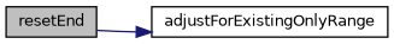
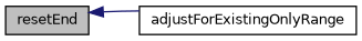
  digraph {
    rankdir=LR
    node [color=black fontname=Helvetica fontsize=10 shape=record style=filled]
    n1 [fillcolor=grey75 fontcolor=black height=0.2 label=resetEnd width=0.4]
    n2 [fillcolor=white height=0.2 label=adjustForExistingOnlyRange width=0.4]
-   n1 -> n2 [color=midnightblue fontname=Helvetica fontsize=10 labelfontname=Helvetica labelfontsize=10 style=solid]
+   n2 -> n1 [color=midnightblue fontname=Helvetica fontsize=10 labelfontname=Helvetica labelfontsize=10 style=solid]
  }
